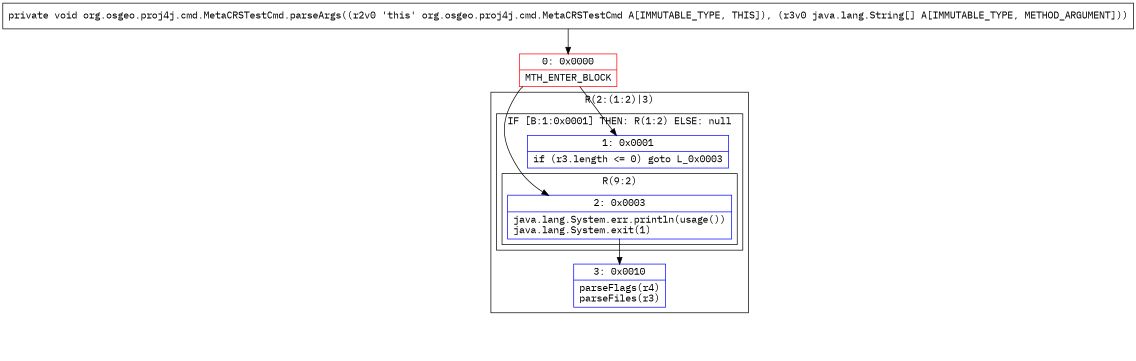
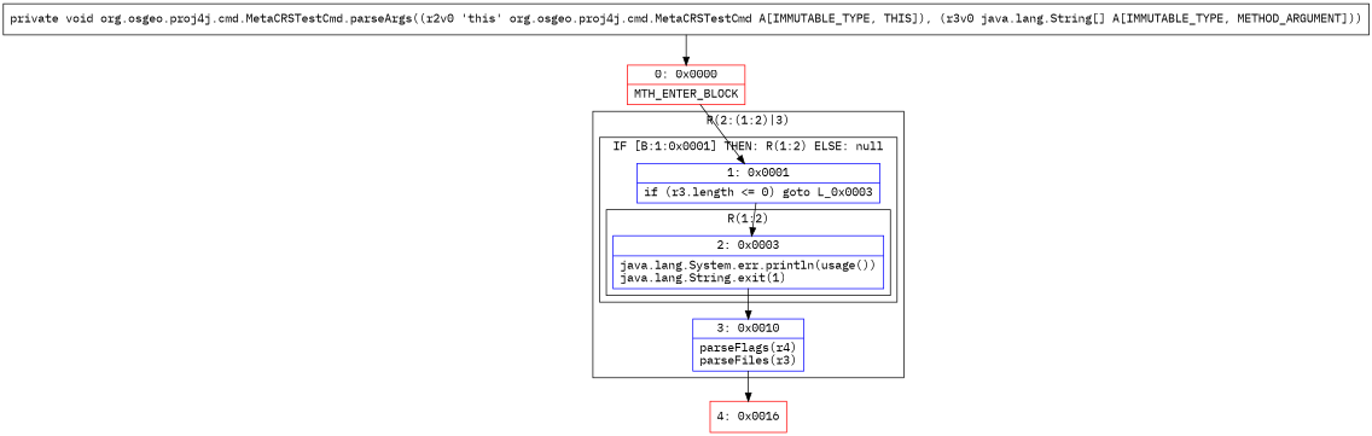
  digraph {
    fontname="IBM Plex Mono"
    node [color=blue fontname="IBM Plex Mono" shape=record]
    edge [fontname="IBM Plex Mono"]
-   n1 [label="{2\:\ 0x0003|java.lang.System.err.println(usage())\ljava.lang.System.exit(1)\l}"]
+   n1 [label="{2\:\ 0x0003|java.lang.System.err.println(usage())\ljava.lang.String.exit(1)\l}"]
    n2 [label="{1\:\ 0x0001|if (r3.length \<= 0) goto L_0x0003\l}"]
    n3 [label="{3\:\ 0x0010|parseFlags(r4)\lparseFiles(r3)\l}"]
+   n4 [color=red label="{4\:\ 0x0016}"]
    n5 [color=red label="{0\:\ 0x0000|MTH_ENTER_BLOCK\l}"]
    n6 [label="{private void org.osgeo.proj4j.cmd.MetaCRSTestCmd.parseArgs((r2v0 'this' org.osgeo.proj4j.cmd.MetaCRSTestCmd A[IMMUTABLE_TYPE, THIS]), (r3v0 java.lang.String[] A[IMMUTABLE_TYPE, METHOD_ARGUMENT])) }" color=""]
    subgraph cluster_1 {
      label="R(2:(1:2)|3)"
      n3
      subgraph cluster_2 {
        label="IF [B:1:0x0001] THEN: R(1:2) ELSE: null"
        n2
        subgraph cluster_3 {
-         label="R(9:2)"
+         label="R(1:2)"
          n1
        }
      }
    }
    n1 -> n3
-   n5 -> n1
+   n2 -> n1
+   n3 -> n4
    n5 -> n2
    n6 -> n5
  }
